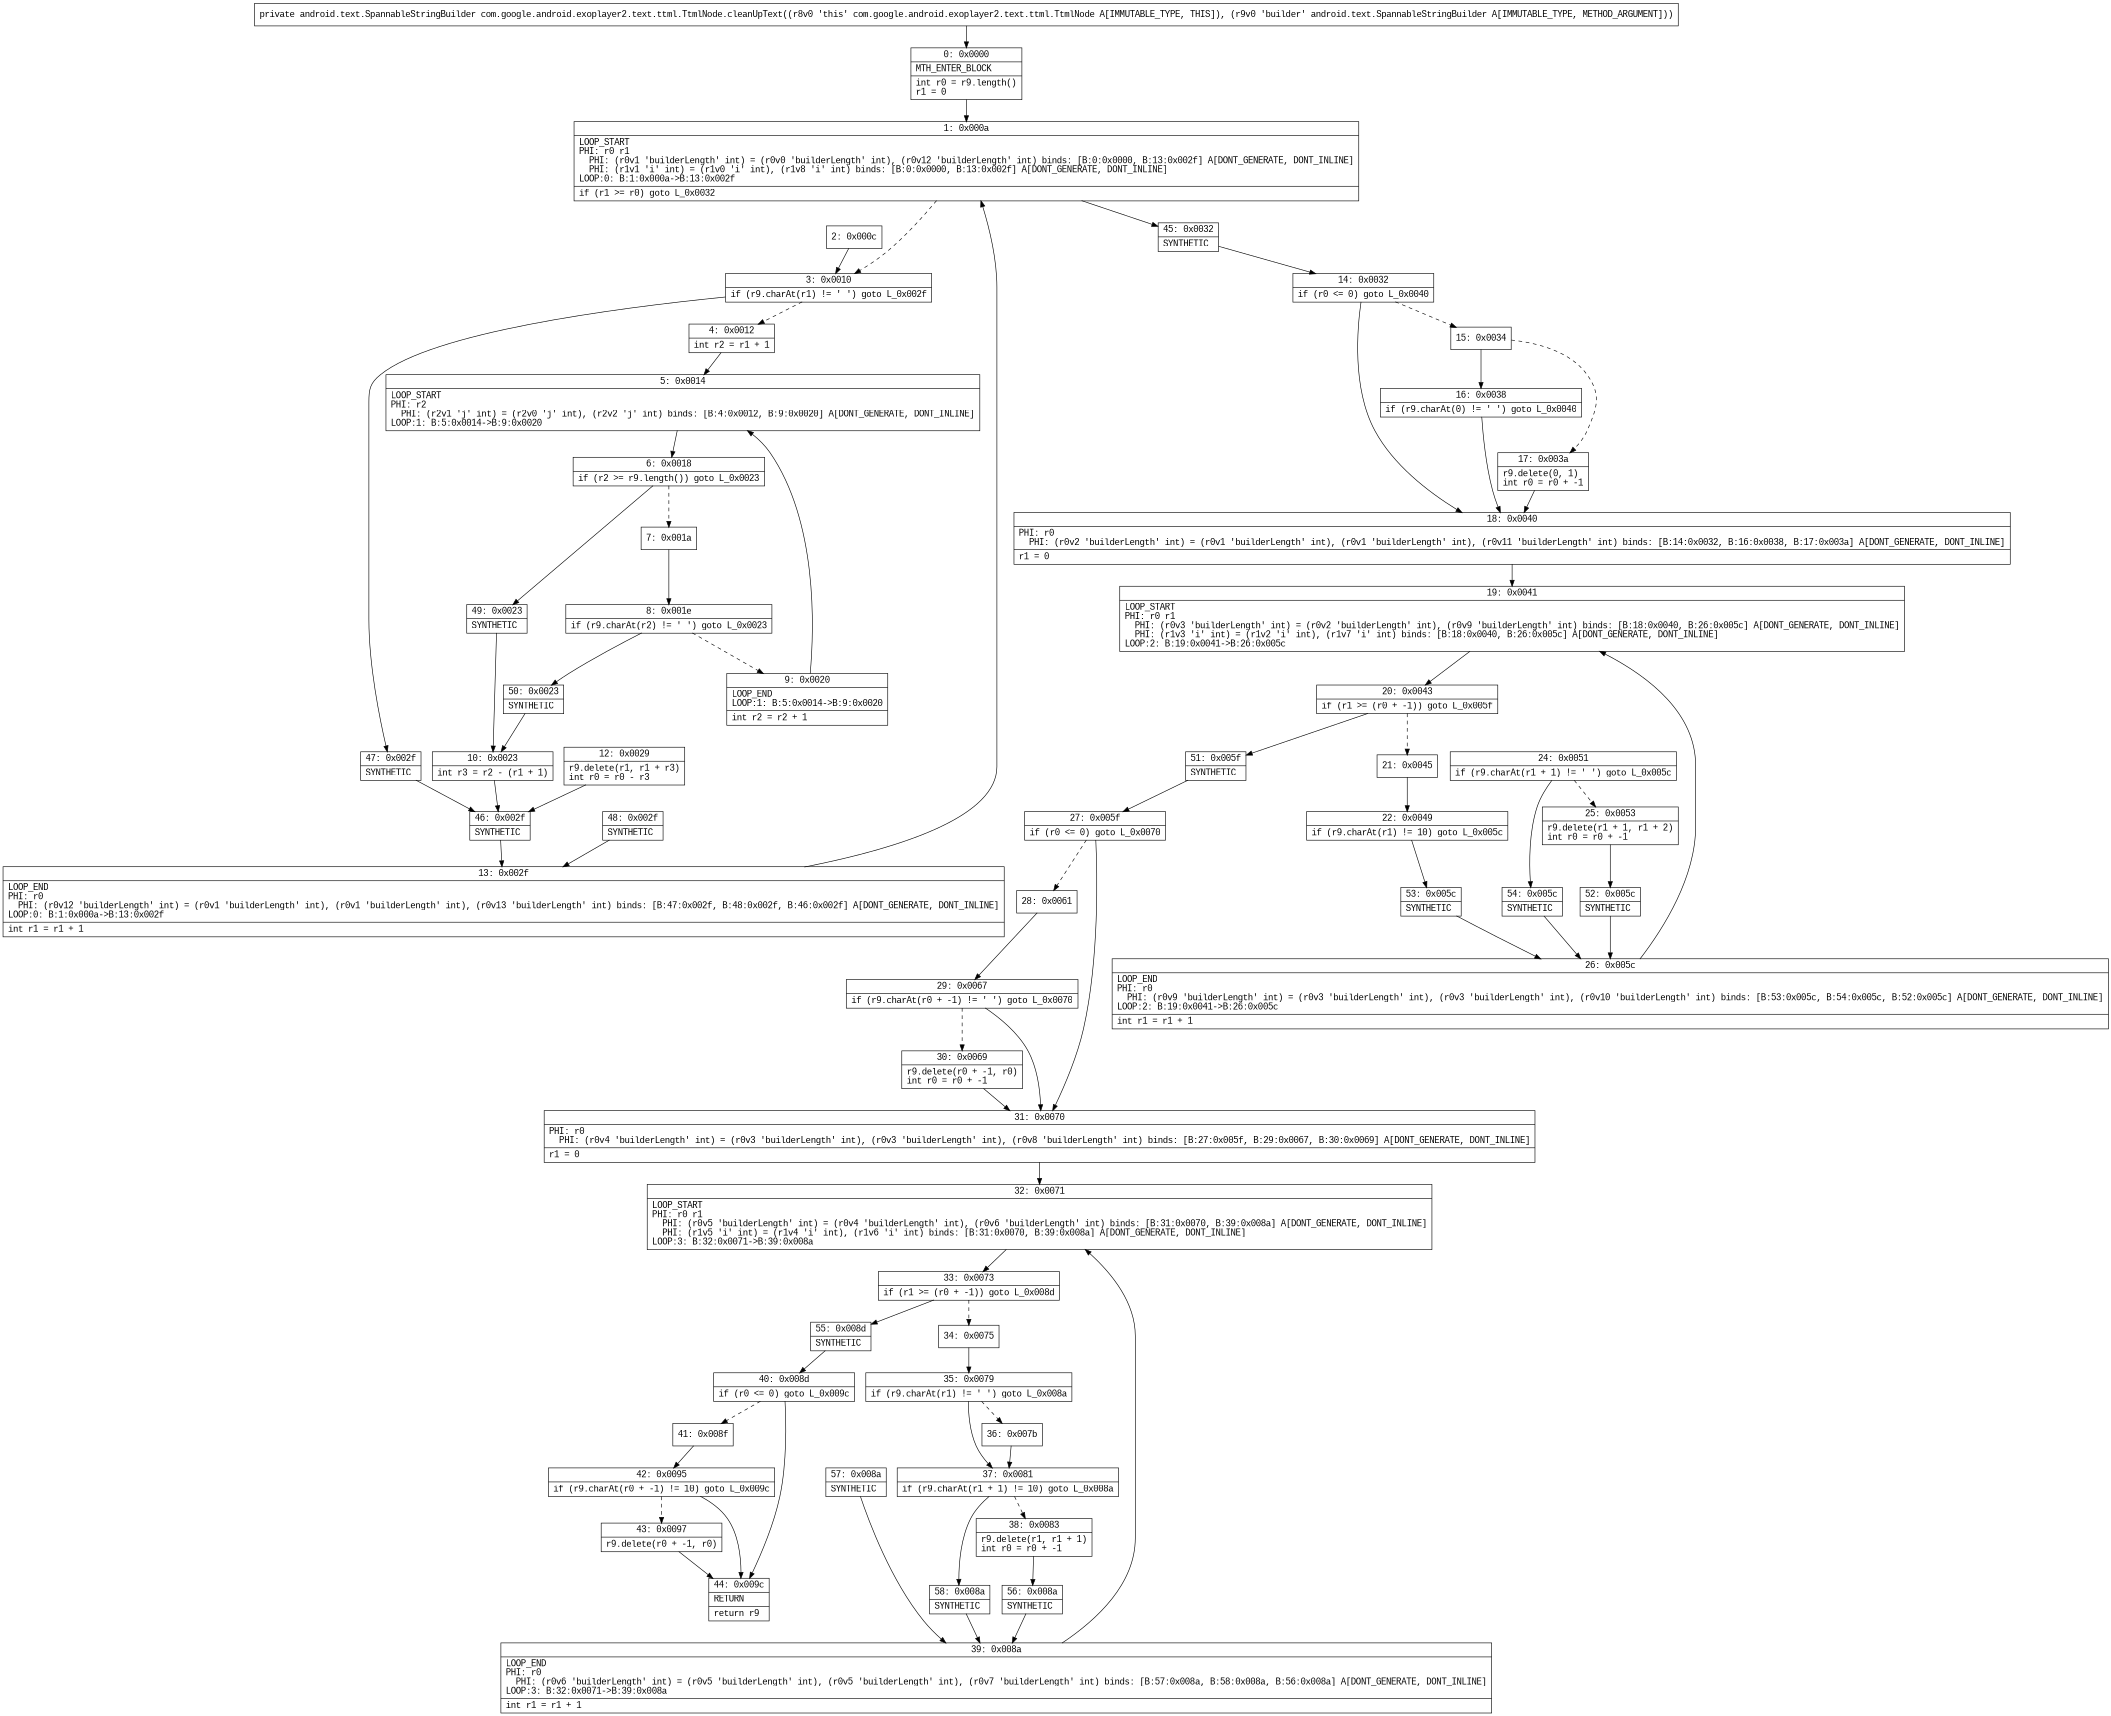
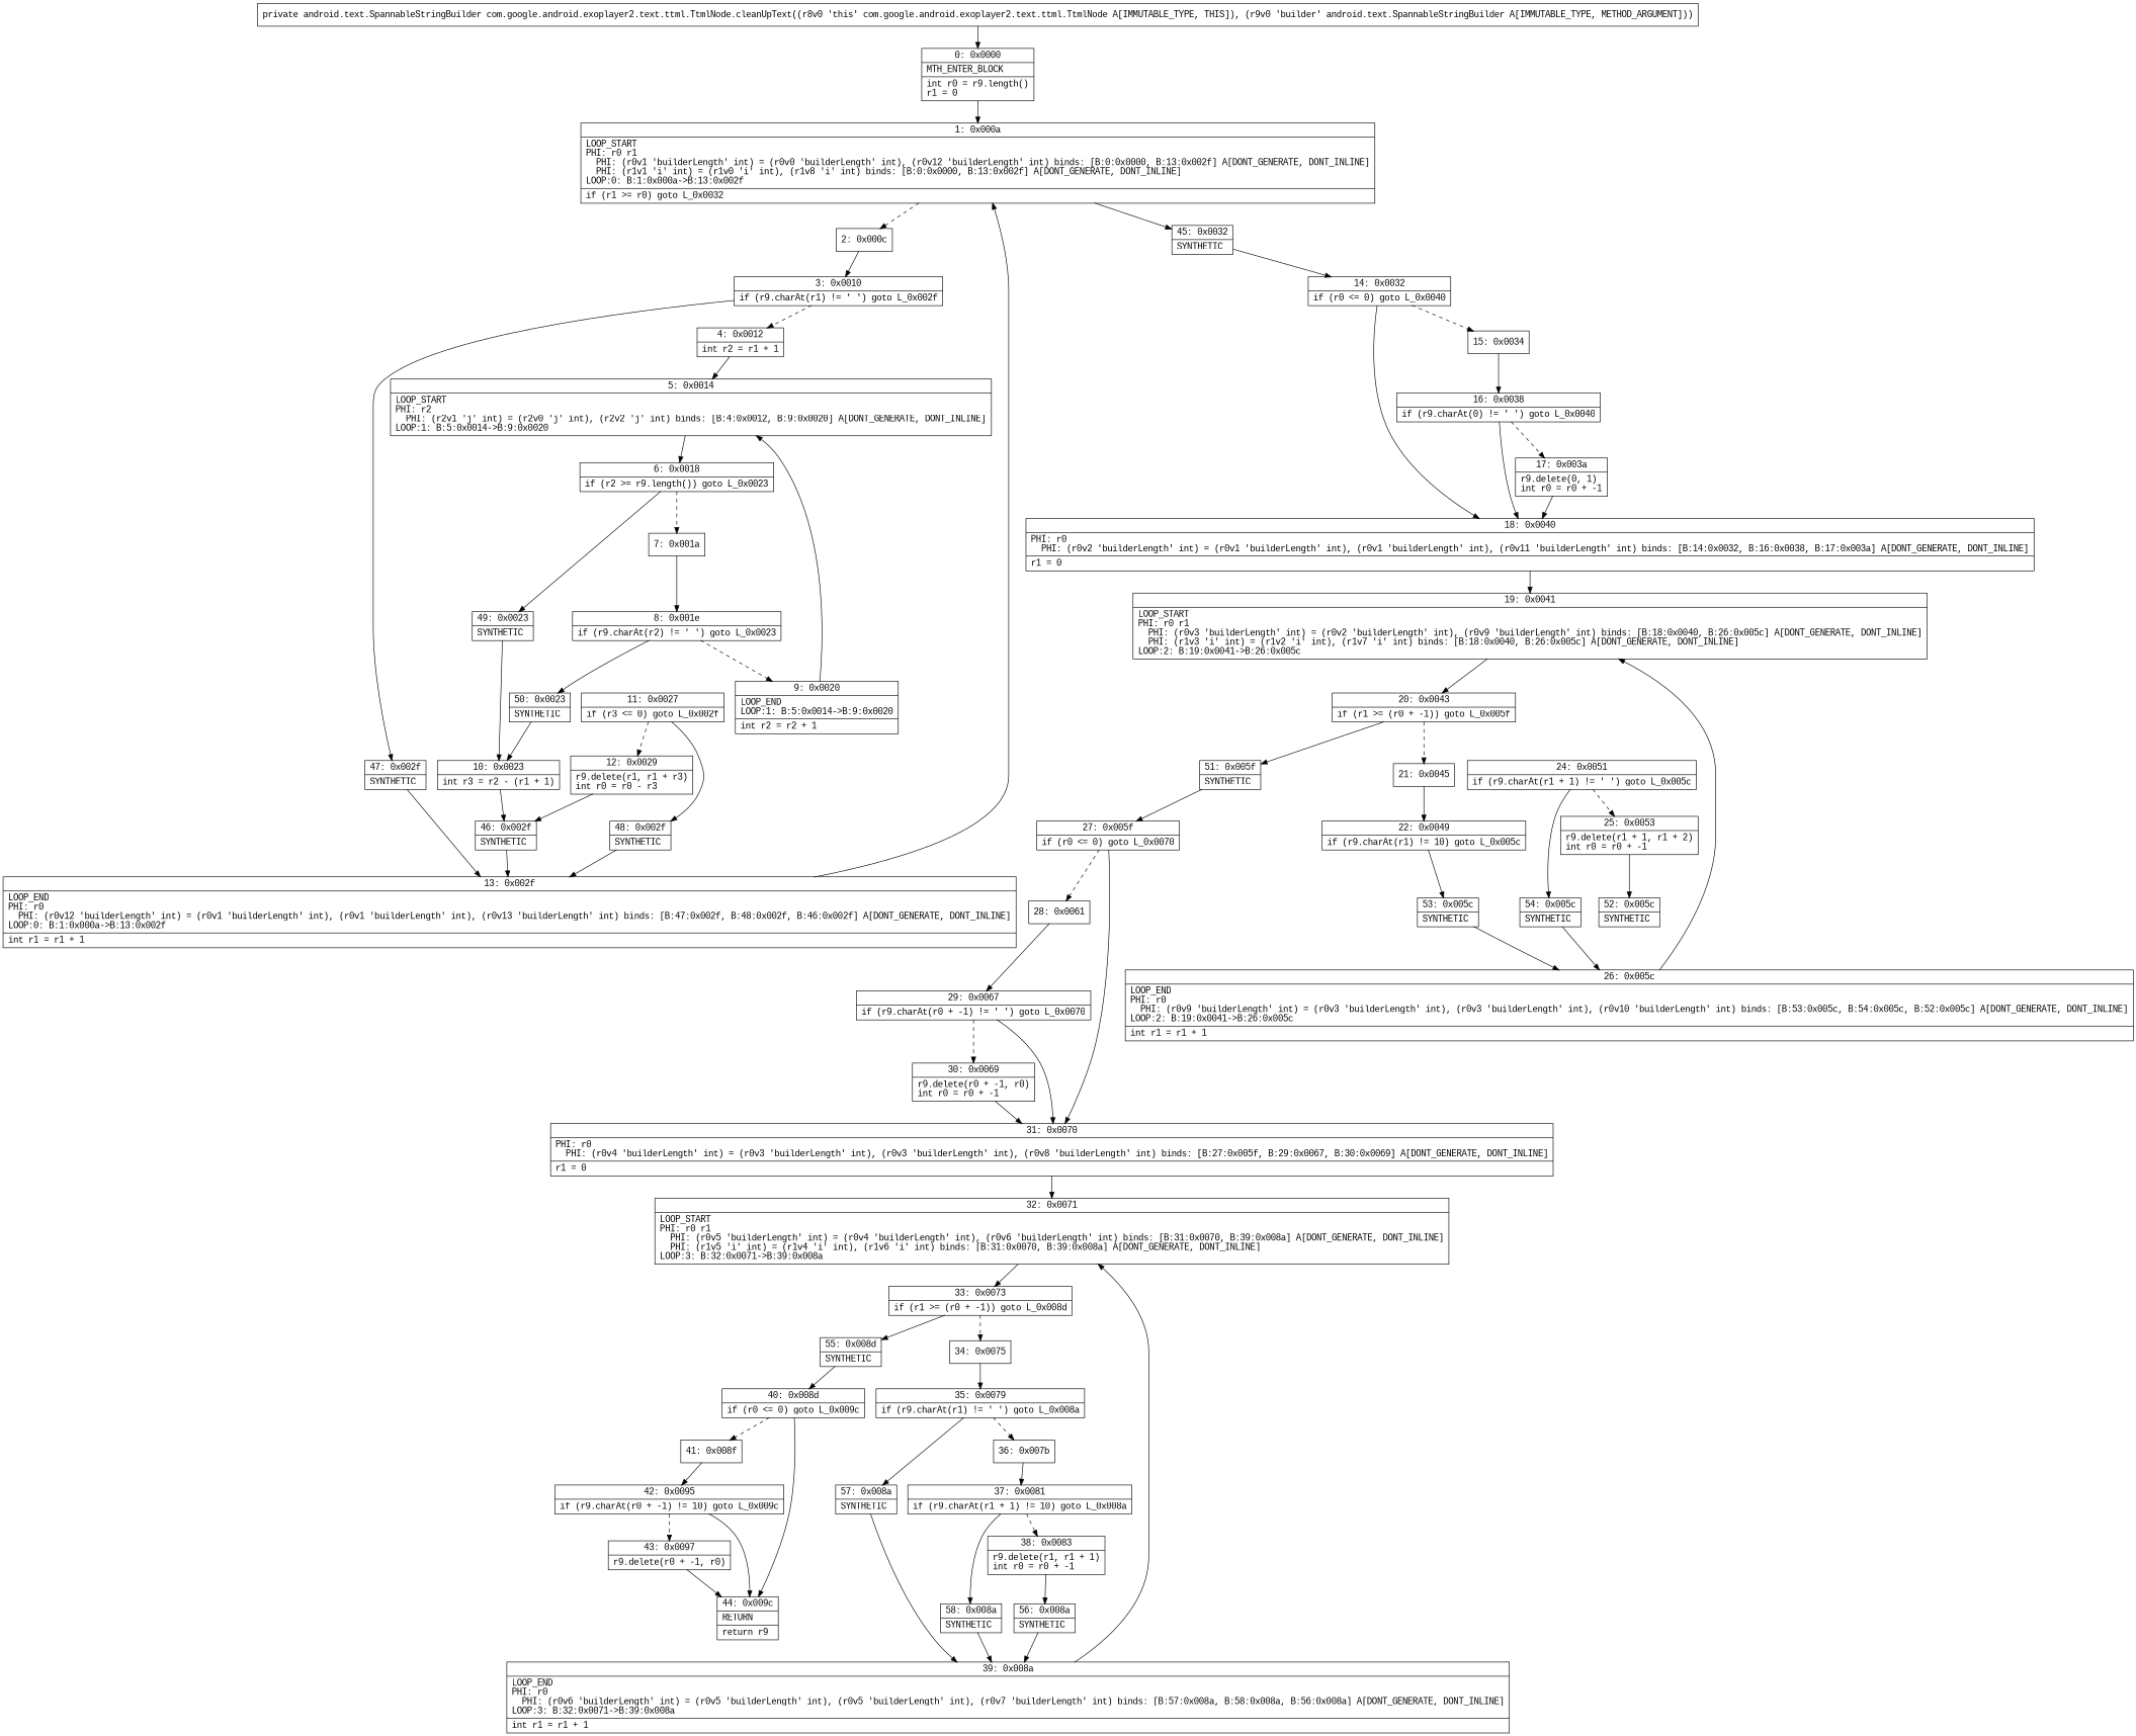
  digraph {
    fontname="Liberation Mono"
    node [fontname="Liberation Mono" shape=record]
    edge [fontname="Liberation Mono"]
    n1 [label="{0\:\ 0x0000|MTH_ENTER_BLOCK\l|int r0 = r9.length()\lr1 = 0\l}"]
    n2 [label="{1\:\ 0x000a|LOOP_START\lPHI: r0 r1 \l  PHI: (r0v1 'builderLength' int) = (r0v0 'builderLength' int), (r0v12 'builderLength' int) binds: [B:0:0x0000, B:13:0x002f] A[DONT_GENERATE, DONT_INLINE]\l  PHI: (r1v1 'i' int) = (r1v0 'i' int), (r1v8 'i' int) binds: [B:0:0x0000, B:13:0x002f] A[DONT_GENERATE, DONT_INLINE]\lLOOP:0: B:1:0x000a\-\>B:13:0x002f\l|if (r1 \>= r0) goto L_0x0032\l}"]
    n3 [label="{2\:\ 0x000c}"]
    n4 [label="{45\:\ 0x0032|SYNTHETIC\l}"]
    n5 [label="{3\:\ 0x0010|if (r9.charAt(r1) != ' ') goto L_0x002f\l}"]
    n6 [label="{14\:\ 0x0032|if (r0 \<= 0) goto L_0x0040\l}"]
    n7 [label="{4\:\ 0x0012|int r2 = r1 + 1\l}"]
    n8 [label="{47\:\ 0x002f|SYNTHETIC\l}"]
    n9 [label="{5\:\ 0x0014|LOOP_START\lPHI: r2 \l  PHI: (r2v1 'j' int) = (r2v0 'j' int), (r2v2 'j' int) binds: [B:4:0x0012, B:9:0x0020] A[DONT_GENERATE, DONT_INLINE]\lLOOP:1: B:5:0x0014\-\>B:9:0x0020\l}"]
    n10 [label="{13\:\ 0x002f|LOOP_END\lPHI: r0 \l  PHI: (r0v12 'builderLength' int) = (r0v1 'builderLength' int), (r0v1 'builderLength' int), (r0v13 'builderLength' int) binds: [B:47:0x002f, B:48:0x002f, B:46:0x002f] A[DONT_GENERATE, DONT_INLINE]\lLOOP:0: B:1:0x000a\-\>B:13:0x002f\l|int r1 = r1 + 1\l}"]
    n11 [label="{6\:\ 0x0018|if (r2 \>= r9.length()) goto L_0x0023\l}"]
    n12 [label="{7\:\ 0x001a}"]
    n13 [label="{49\:\ 0x0023|SYNTHETIC\l}"]
    n14 [label="{8\:\ 0x001e|if (r9.charAt(r2) != ' ') goto L_0x0023\l}"]
    n15 [label="{10\:\ 0x0023|int r3 = r2 \- (r1 + 1)\l}"]
    n16 [label="{9\:\ 0x0020|LOOP_END\lLOOP:1: B:5:0x0014\-\>B:9:0x0020\l|int r2 = r2 + 1\l}"]
    n17 [label="{50\:\ 0x0023|SYNTHETIC\l}"]
    n18 [label="{46\:\ 0x002f|SYNTHETIC\l}"]
+   n19 [label="{11\:\ 0x0027|if (r3 \<= 0) goto L_0x002f\l}"]
    n20 [label="{12\:\ 0x0029|r9.delete(r1, r1 + r3)\lint r0 = r0 \- r3\l}"]
    n21 [label="{48\:\ 0x002f|SYNTHETIC\l}"]
    n22 [label="{15\:\ 0x0034}"]
    n23 [label="{18\:\ 0x0040|PHI: r0 \l  PHI: (r0v2 'builderLength' int) = (r0v1 'builderLength' int), (r0v1 'builderLength' int), (r0v11 'builderLength' int) binds: [B:14:0x0032, B:16:0x0038, B:17:0x003a] A[DONT_GENERATE, DONT_INLINE]\l|r1 = 0\l}"]
    n24 [label="{16\:\ 0x0038|if (r9.charAt(0) != ' ') goto L_0x0040\l}"]
    n25 [label="{19\:\ 0x0041|LOOP_START\lPHI: r0 r1 \l  PHI: (r0v3 'builderLength' int) = (r0v2 'builderLength' int), (r0v9 'builderLength' int) binds: [B:18:0x0040, B:26:0x005c] A[DONT_GENERATE, DONT_INLINE]\l  PHI: (r1v3 'i' int) = (r1v2 'i' int), (r1v7 'i' int) binds: [B:18:0x0040, B:26:0x005c] A[DONT_GENERATE, DONT_INLINE]\lLOOP:2: B:19:0x0041\-\>B:26:0x005c\l}"]
    n26 [label="{17\:\ 0x003a|r9.delete(0, 1)\lint r0 = r0 + \-1\l}"]
    n27 [label="{20\:\ 0x0043|if (r1 \>= (r0 + \-1)) goto L_0x005f\l}"]
    n28 [label="{21\:\ 0x0045}"]
    n29 [label="{51\:\ 0x005f|SYNTHETIC\l}"]
    n30 [label="{22\:\ 0x0049|if (r9.charAt(r1) != 10) goto L_0x005c\l}"]
    n31 [label="{27\:\ 0x005f|if (r0 \<= 0) goto L_0x0070\l}"]
    n32 [label="{53\:\ 0x005c|SYNTHETIC\l}"]
    n33 [label="{26\:\ 0x005c|LOOP_END\lPHI: r0 \l  PHI: (r0v9 'builderLength' int) = (r0v3 'builderLength' int), (r0v3 'builderLength' int), (r0v10 'builderLength' int) binds: [B:53:0x005c, B:54:0x005c, B:52:0x005c] A[DONT_GENERATE, DONT_INLINE]\lLOOP:2: B:19:0x0041\-\>B:26:0x005c\l|int r1 = r1 + 1\l}"]
    n34 [label="{24\:\ 0x0051|if (r9.charAt(r1 + 1) != ' ') goto L_0x005c\l}"]
    n35 [label="{25\:\ 0x0053|r9.delete(r1 + 1, r1 + 2)\lint r0 = r0 + \-1\l}"]
    n36 [label="{54\:\ 0x005c|SYNTHETIC\l}"]
    n37 [label="{52\:\ 0x005c|SYNTHETIC\l}"]
    n38 [label="{28\:\ 0x0061}"]
    n39 [label="{31\:\ 0x0070|PHI: r0 \l  PHI: (r0v4 'builderLength' int) = (r0v3 'builderLength' int), (r0v3 'builderLength' int), (r0v8 'builderLength' int) binds: [B:27:0x005f, B:29:0x0067, B:30:0x0069] A[DONT_GENERATE, DONT_INLINE]\l|r1 = 0\l}"]
    n40 [label="{29\:\ 0x0067|if (r9.charAt(r0 + \-1) != ' ') goto L_0x0070\l}"]
    n41 [label="{32\:\ 0x0071|LOOP_START\lPHI: r0 r1 \l  PHI: (r0v5 'builderLength' int) = (r0v4 'builderLength' int), (r0v6 'builderLength' int) binds: [B:31:0x0070, B:39:0x008a] A[DONT_GENERATE, DONT_INLINE]\l  PHI: (r1v5 'i' int) = (r1v4 'i' int), (r1v6 'i' int) binds: [B:31:0x0070, B:39:0x008a] A[DONT_GENERATE, DONT_INLINE]\lLOOP:3: B:32:0x0071\-\>B:39:0x008a\l}"]
    n42 [label="{30\:\ 0x0069|r9.delete(r0 + \-1, r0)\lint r0 = r0 + \-1\l}"]
    n43 [label="{33\:\ 0x0073|if (r1 \>= (r0 + \-1)) goto L_0x008d\l}"]
    n44 [label="{34\:\ 0x0075}"]
    n45 [label="{55\:\ 0x008d|SYNTHETIC\l}"]
    n46 [label="{35\:\ 0x0079|if (r9.charAt(r1) != ' ') goto L_0x008a\l}"]
    n47 [label="{40\:\ 0x008d|if (r0 \<= 0) goto L_0x009c\l}"]
    n48 [label="{36\:\ 0x007b}"]
    n49 [label="{57\:\ 0x008a|SYNTHETIC\l}"]
    n50 [label="{37\:\ 0x0081|if (r9.charAt(r1 + 1) != 10) goto L_0x008a\l}"]
    n51 [label="{39\:\ 0x008a|LOOP_END\lPHI: r0 \l  PHI: (r0v6 'builderLength' int) = (r0v5 'builderLength' int), (r0v5 'builderLength' int), (r0v7 'builderLength' int) binds: [B:57:0x008a, B:58:0x008a, B:56:0x008a] A[DONT_GENERATE, DONT_INLINE]\lLOOP:3: B:32:0x0071\-\>B:39:0x008a\l|int r1 = r1 + 1\l}"]
    n52 [label="{38\:\ 0x0083|r9.delete(r1, r1 + 1)\lint r0 = r0 + \-1\l}"]
    n53 [label="{58\:\ 0x008a|SYNTHETIC\l}"]
    n54 [label="{56\:\ 0x008a|SYNTHETIC\l}"]
    n55 [label="{41\:\ 0x008f}"]
    n56 [label="{44\:\ 0x009c|RETURN\l|return r9\l}"]
    n57 [label="{42\:\ 0x0095|if (r9.charAt(r0 + \-1) != 10) goto L_0x009c\l}"]
    n58 [label="{43\:\ 0x0097|r9.delete(r0 + \-1, r0)\l}"]
    n59 [label="{private android.text.SpannableStringBuilder com.google.android.exoplayer2.text.ttml.TtmlNode.cleanUpText((r8v0 'this' com.google.android.exoplayer2.text.ttml.TtmlNode A[IMMUTABLE_TYPE, THIS]), (r9v0 'builder' android.text.SpannableStringBuilder A[IMMUTABLE_TYPE, METHOD_ARGUMENT])) }"]
    n1 -> n2
-   n2 -> n5 [style=dashed]
+   n2 -> n3 [style=dashed]
    n2 -> n4
    n3 -> n5
    n4 -> n6
    n5 -> n7 [style=dashed]
    n5 -> n8
    n6 -> n22 [style=dashed]
    n6 -> n23
    n7 -> n9
-   n8 -> n18
+   n8 -> n10
    n9 -> n11
    n10 -> n2
    n11 -> n12 [style=dashed]
    n11 -> n13
    n12 -> n14
    n13 -> n15
    n14 -> n16 [style=dashed]
    n14 -> n17
    n15 -> n18
    n16 -> n9
    n17 -> n15
    n18 -> n10
+   n19 -> n20 [style=dashed]
+   n19 -> n21
    n20 -> n18
    n21 -> n10
    n22 -> n24
    n23 -> n25
    n24 -> n23
-   n22 -> n26 [style=dashed]
+   n24 -> n26 [style=dashed]
    n25 -> n27
    n26 -> n23
    n27 -> n28 [style=dashed]
    n27 -> n29
    n28 -> n30
    n29 -> n31
    n30 -> n32
    n31 -> n38 [style=dashed]
    n31 -> n39
    n32 -> n33
    n33 -> n25
    n34 -> n35 [style=dashed]
    n34 -> n36
    n35 -> n37
    n36 -> n33
-   n37 -> n33
    n38 -> n40
    n39 -> n41
    n40 -> n39
    n40 -> n42 [style=dashed]
    n41 -> n43
    n42 -> n39
    n43 -> n44 [style=dashed]
    n43 -> n45
    n44 -> n46
    n45 -> n47
    n46 -> n48 [style=dashed]
-   n46 -> n50
+   n46 -> n49
    n47 -> n55 [style=dashed]
    n47 -> n56
    n48 -> n50
    n49 -> n51
    n50 -> n52 [style=dashed]
    n50 -> n53
    n51 -> n41
    n52 -> n54
    n53 -> n51
    n54 -> n51
    n55 -> n57
    n57 -> n56
    n57 -> n58 [style=dashed]
    n58 -> n56
    n59 -> n1
  }
